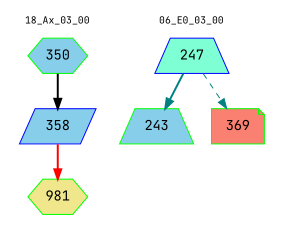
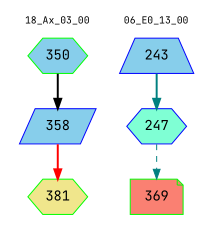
  digraph {
    fontname="JetBrains Mono"
    node [color=green fillcolor=skyblue fontname="JetBrains Mono" shape=hexagon style=filled]
    edge [color=teal fontname="JetBrains Mono" style=bold]
    n1 [label=350]
    n2 [color=blue label=358 shape=parallelogram]
-   n3 [fillcolor=khaki label=981]
-   n4 [label=243 shape=trapezium]
-   n5 [color=blue fillcolor=aquamarine label=247 shape=trapezium]
+   n3 [fillcolor=khaki label=381]
+   n4 [color=blue label=243 shape=trapezium]
+   n5 [color=blue fillcolor=aquamarine label=247]
    n6 [fillcolor=salmon label=369 shape=note]
    subgraph cluster_1 {
      color=white
      fontsize=10
      label="18_Ax_03_00"
      n1
      n2
      n3
    }
    subgraph cluster_2 {
      color=white
      fontsize=10
-     label="06_E0_03_00"
+     label="06_E0_13_00"
      n4
      n5
      n6
    }
    n1 -> n2 [color=black]
    n2 -> n3 [color=red]
-   n5 -> n4
+   n4 -> n5
    n5 -> n6 [style=dashed]
  }
